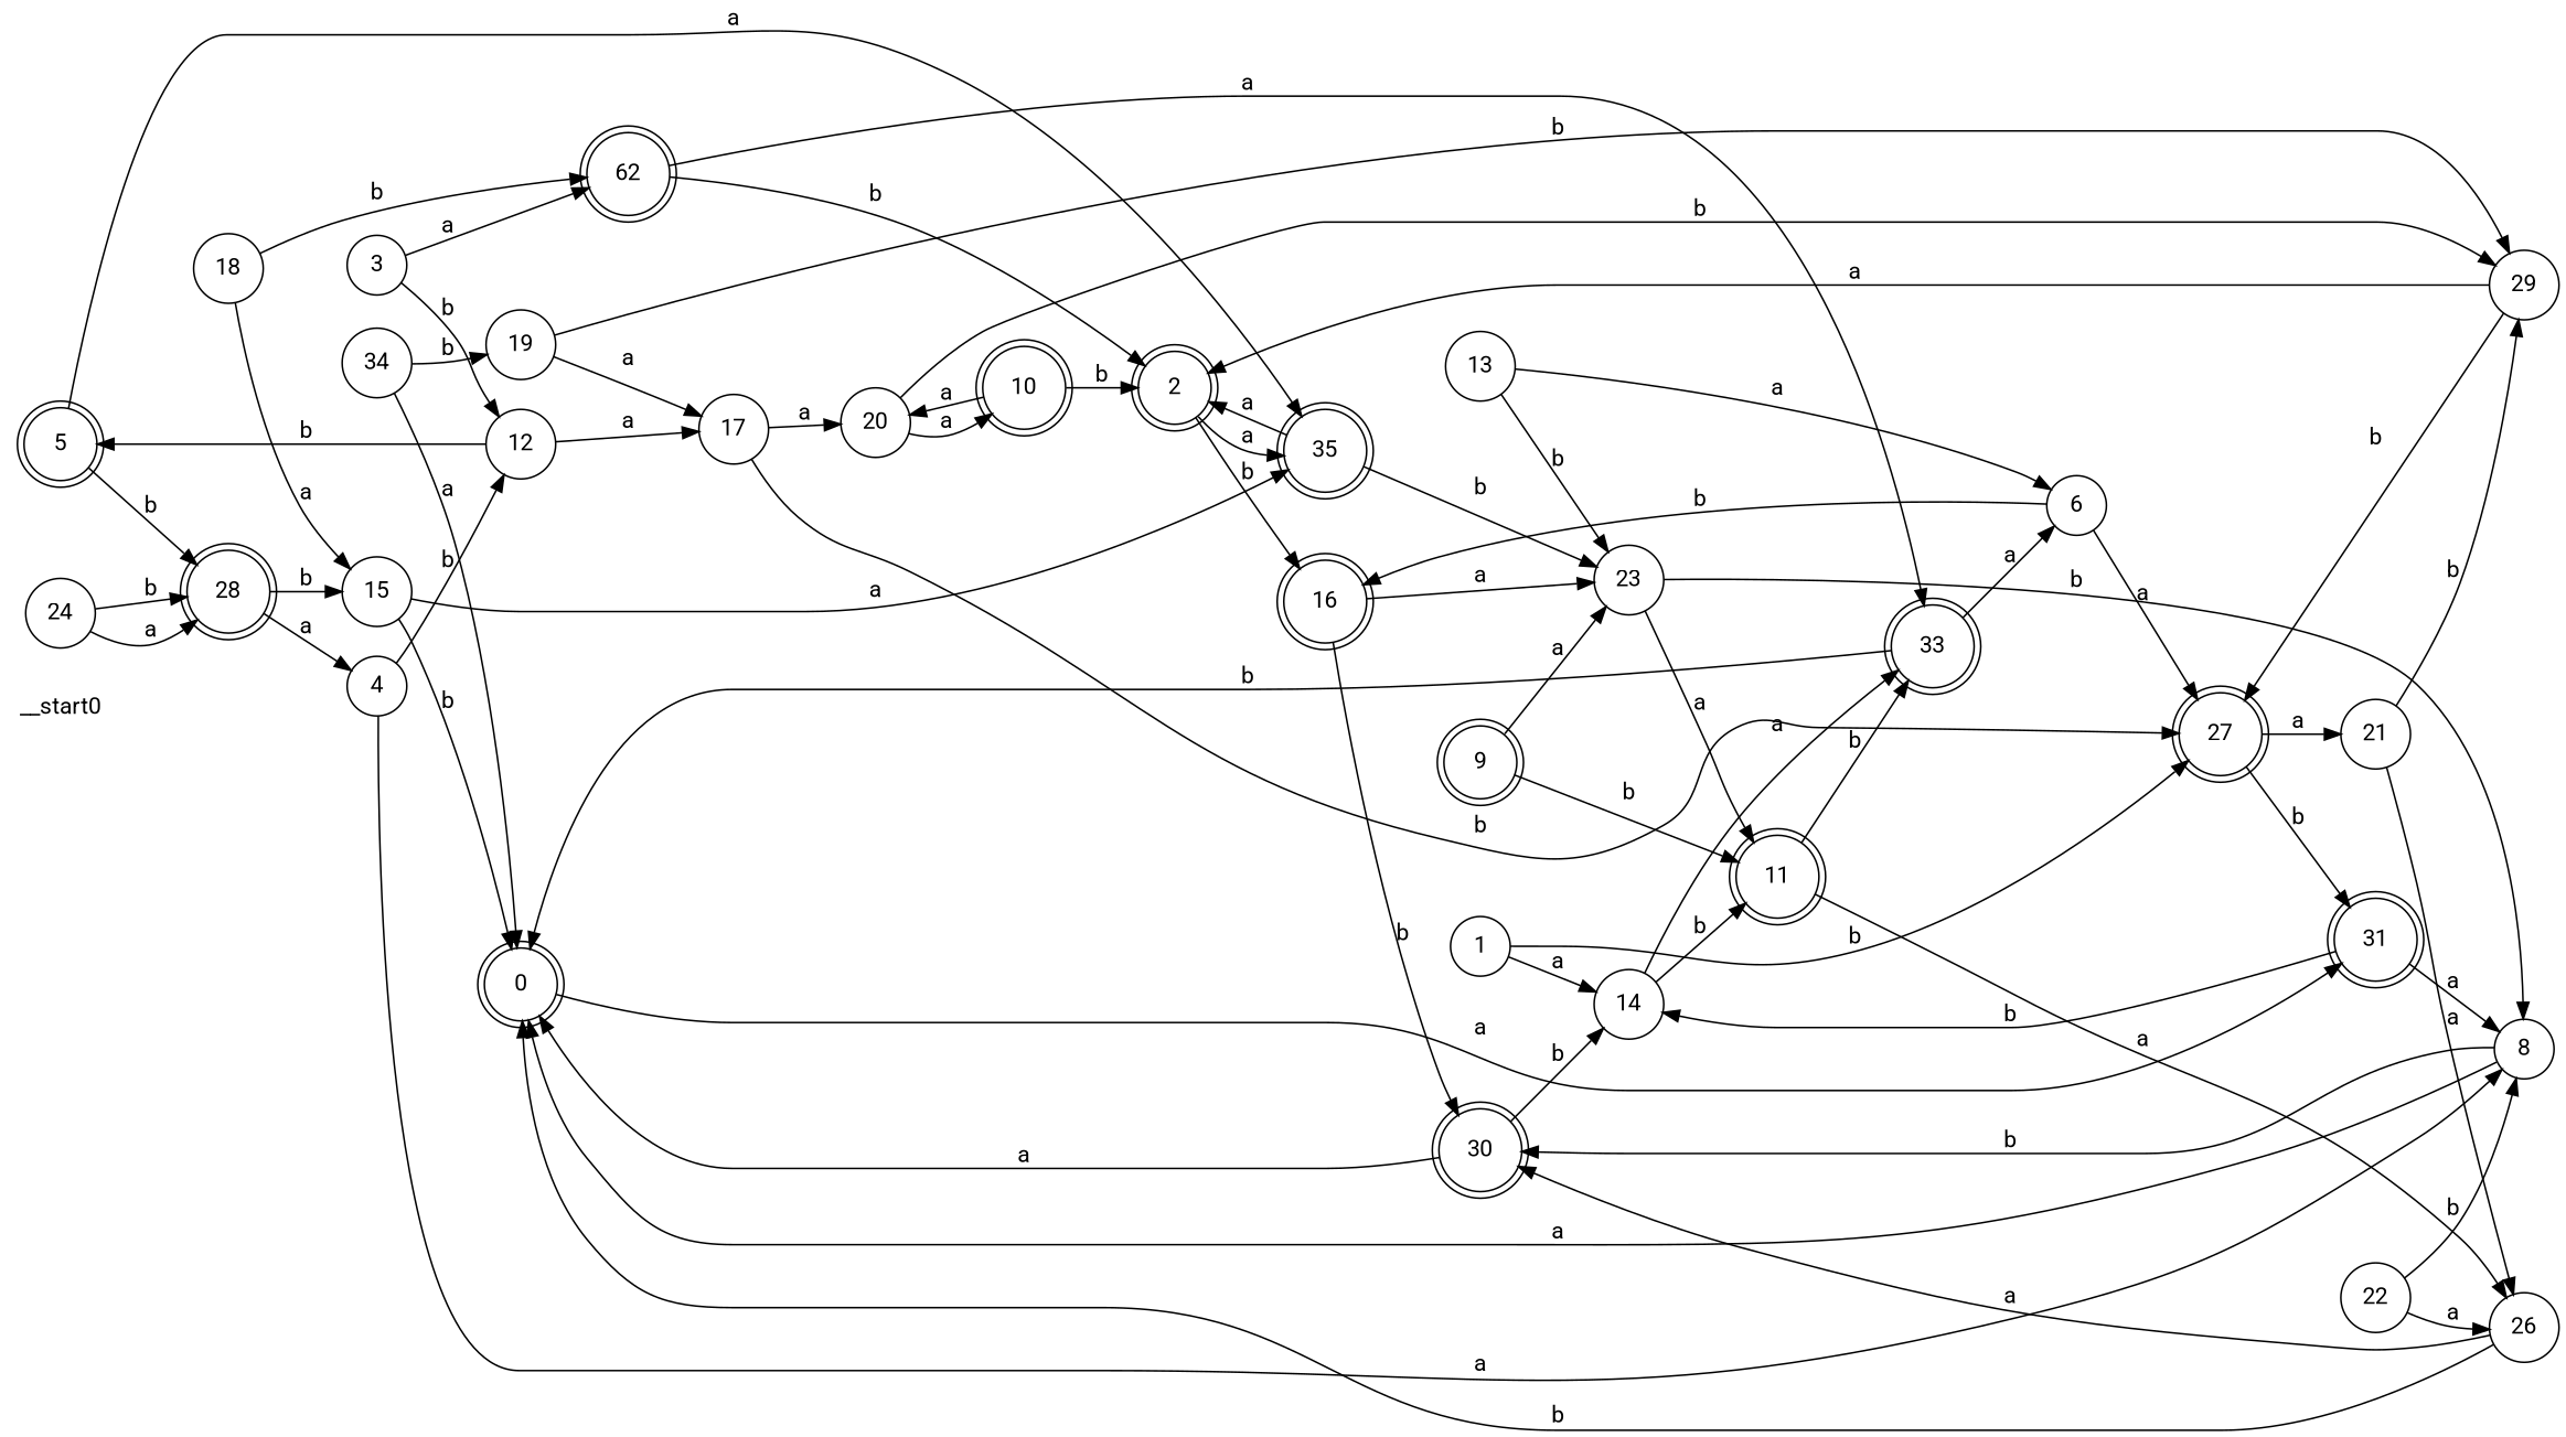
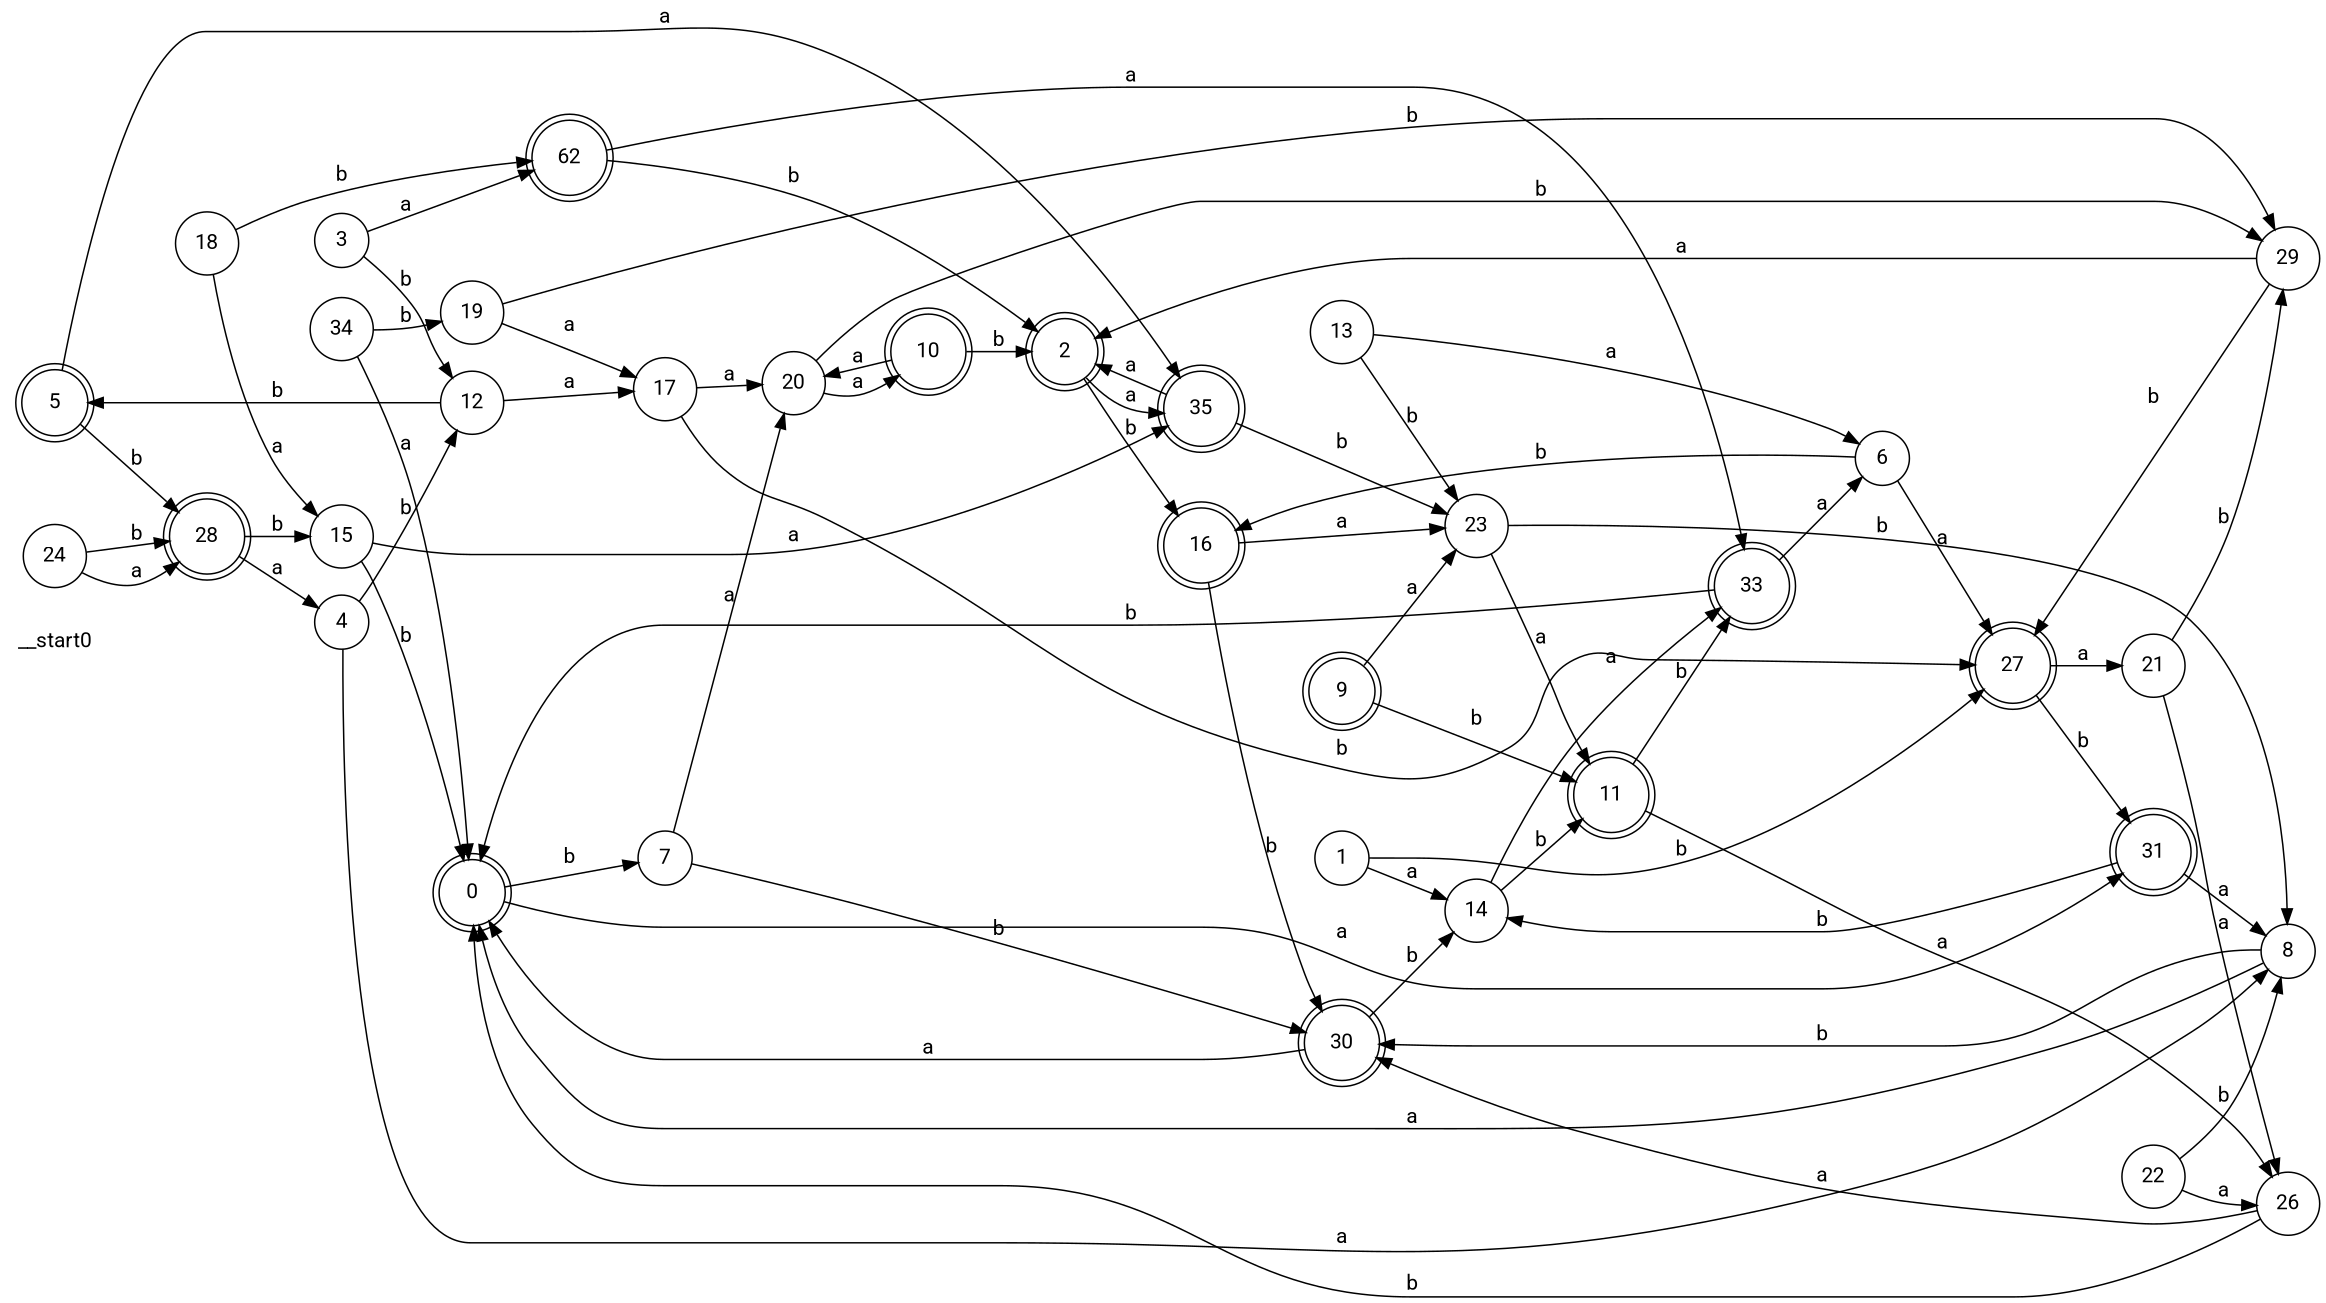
  digraph {
    fontname=Roboto
    rankdir=LR
    node [fontname=Roboto shape=circle color=black fillcolor=white style=filled]
    edge [fontname=Roboto]
    __start0 [shape=none color="" fillcolor="" style=""]
    n2 [label=0 shape=doublecircle style="rounded,filled"]
+   n3 [label=7]
    n4 [label=31 shape=doublecircle style="rounded,filled"]
    n5 [label=20]
    n6 [label=30 shape=doublecircle style="rounded,filled"]
    n7 [label=14]
    n8 [label=8]
    n9 [label=1]
    n10 [label=27 shape=doublecircle style="rounded,filled"]
    n11 [label=11 shape=doublecircle style="rounded,filled"]
    n12 [label=33 shape=doublecircle style="rounded,filled"]
    n13 [label=21]
    n14 [label=2 shape=doublecircle style="rounded,filled"]
    n15 [label=16 shape=doublecircle style="rounded,filled"]
    n16 [label=35 shape=doublecircle style="rounded,filled"]
    n17 [label=23]
    n18 [label=3]
    n19 [label=12]
    n20 [label=62 shape=doublecircle style="rounded,filled"]
    n21 [label=5 shape=doublecircle style="rounded,filled"]
    n22 [label=17]
    n23 [label=4]
    n24 [label=28 shape=doublecircle style="rounded,filled"]
    n25 [label=15]
    n26 [label=6]
    n27 [label=10 shape=doublecircle style="rounded,filled"]
    n28 [label=29]
    n29 [label=9 shape=doublecircle style="rounded,filled"]
    n30 [label=26]
    n31 [label=13]
    n32 [label=18]
    n33 [label=19]
    n34 [label=22]
    n35 [label=24]
    n36 [label=34]
+   n2 -> n3 [label=b]
    n2 -> n4 [label=a]
+   n3 -> n5 [label=a]
+   n3 -> n6 [label=b]
    n4 -> n7 [label=b]
    n4 -> n8 [label=a]
    n5 -> n27 [label=a]
    n5 -> n28 [label=b]
    n6 -> n2 [label=a]
    n6 -> n7 [label=b]
    n7 -> n11 [label=b]
    n7 -> n12 [label=a]
    n8 -> n2 [label=a]
    n8 -> n6 [label=b]
    n9 -> n7 [label=a]
    n9 -> n10 [label=b]
    n10 -> n4 [label=b]
    n10 -> n13 [label=a]
    n11 -> n12 [label=b]
    n11 -> n30 [label=a]
    n12 -> n2 [label=b]
    n12 -> n26 [label=a]
    n13 -> n28 [label=b]
    n13 -> n30 [label=a]
    n14 -> n15 [label=b]
    n14 -> n16 [label=a]
    n15 -> n6 [label=b]
    n15 -> n17 [label=a]
    n16 -> n14 [label=a]
    n16 -> n17 [label=b]
    n17 -> n8 [label=b]
    n17 -> n11 [label=a]
    n18 -> n19 [label=b]
    n18 -> n20 [label=a]
    n19 -> n21 [label=b]
    n19 -> n22 [label=a]
    n20 -> n12 [label=a]
    n20 -> n14 [label=b]
    n21 -> n16 [label=a]
    n21 -> n24 [label=b]
    n22 -> n5 [label=a]
    n22 -> n10 [label=b]
    n23 -> n8 [label=a]
    n23 -> n19 [label=b]
    n24 -> n23 [label=a]
    n24 -> n25 [label=b]
    n25 -> n2 [label=b]
    n25 -> n16 [label=a]
    n26 -> n10 [label=a]
    n26 -> n15 [label=b]
    n27 -> n5 [label=a]
    n27 -> n14 [label=b]
    n28 -> n10 [label=b]
    n28 -> n14 [label=a]
    n29 -> n11 [label=b]
    n29 -> n17 [label=a]
    n30 -> n2 [label=b]
    n30 -> n6 [label=a]
    n31 -> n17 [label=b]
    n31 -> n26 [label=a]
    n32 -> n20 [label=b]
    n32 -> n25 [label=a]
    n33 -> n22 [label=a]
    n33 -> n28 [label=b]
    n34 -> n8 [label=b]
    n34 -> n30 [label=a]
    n35 -> n24 [label=a]
    n35 -> n24 [label=b]
    n36 -> n2 [label=a]
    n36 -> n33 [label=b]
  }
